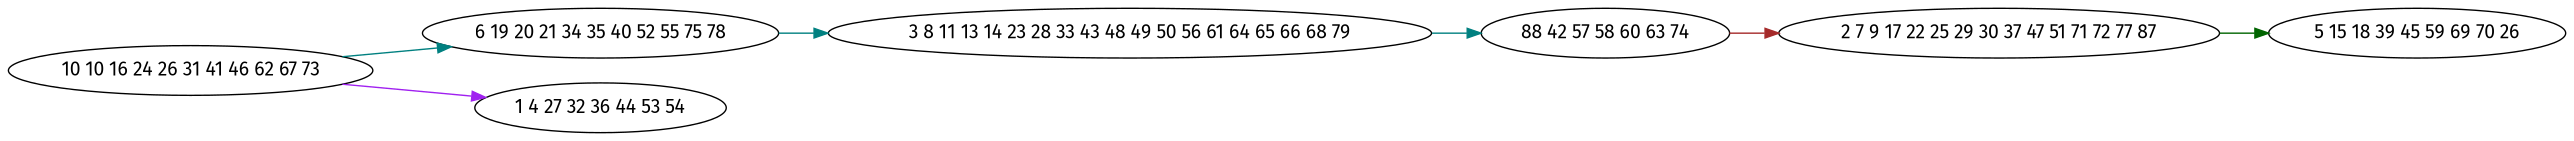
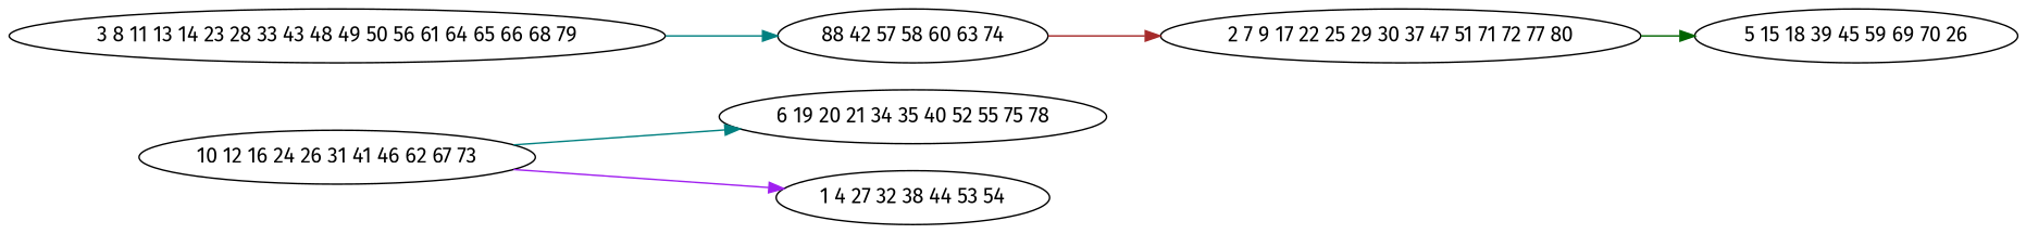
  digraph {
    fontname="Fira Sans"
    rankdir=LR
    node [fontname="Fira Sans"]
    edge [color=teal fontname="Fira Sans"]
-   n1 [label="10 10 16 24 26 31 41 46 62 67 73"]
+   n1 [label="10 12 16 24 26 31 41 46 62 67 73"]
    n2 [label="6 19 20 21 34 35 40 52 55 75 78"]
-   n3 [label="1 4 27 32 36 44 53 54"]
+   n3 [label="1 4 27 32 38 44 53 54"]
    n4 [label="3 8 11 13 14 23 28 33 43 48 49 50 56 61 64 65 66 68 79"]
    n5 [label="88 42 57 58 60 63 74"]
-   n6 [label="2 7 9 17 22 25 29 30 37 47 51 71 72 77 87"]
+   n6 [label="2 7 9 17 22 25 29 30 37 47 51 71 72 77 80"]
    n7 [label="5 15 18 39 45 59 69 70 26"]
    n1 -> n2
    n1 -> n3 [color=purple]
-   n2 -> n4
    n4 -> n5
    n5 -> n6 [color=brown]
    n6 -> n7 [color=darkgreen]
  }
